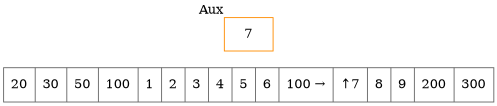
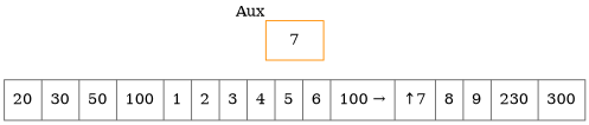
  digraph {
    rankdir=LR
    node [shape=record]
-   n1 [label="{ 20|30|50|100|1|2|3|4|5|6|100 → | ↑ 7|8|9|200|300}" color=gray40]
+   n1 [label="{ 20|30|50|100|1|2|3|4|5|6|100 → | ↑ 7|8|9|230|300}" color=gray40]
    n2 [label="{7}" xlabel=Aux color=darkorange]
  }
